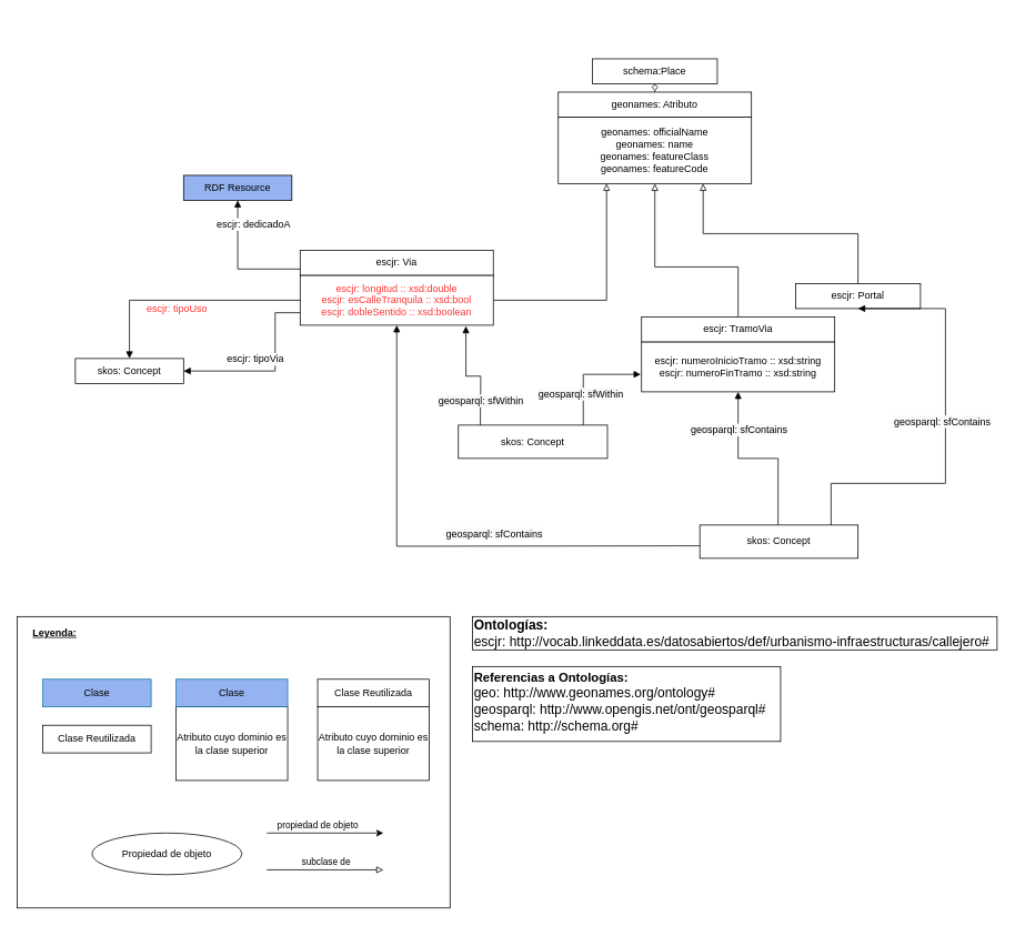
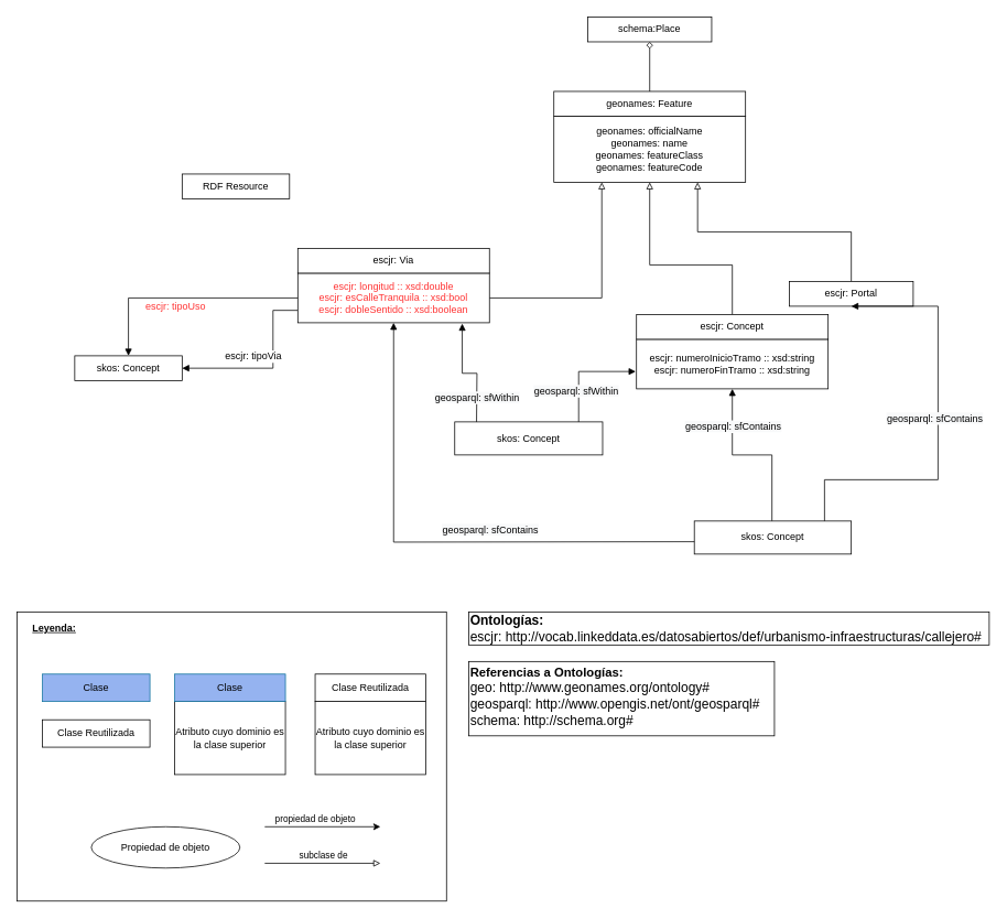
  <mxCell id="0" />
  <mxCell id="1" parent="0" />
- <mxCell id="2" value="schema:Place" style="rounded=0;whiteSpace=wrap;html=1;strokeWidth=1;fillColor=#FFFFFF;fontSize=12;" vertex="1" parent="1"><mxGeometry x="711" y="70" width="150" height="30" as="geometry" /></mxCell>
+ <mxCell id="2" value="schema:Place" style="rounded=0;whiteSpace=wrap;html=1;strokeWidth=1;fillColor=#FFFFFF;fontSize=12;" vertex="1" parent="1"><mxGeometry x="711" y="20" width="150" height="30" as="geometry" /></mxCell>
  <mxCell id="3" value="" style="group" vertex="1" connectable="0" parent="1"><mxGeometry x="670" y="110" width="232" height="110" as="geometry" /></mxCell>
  <mxCell id="4" value="geonames: officialName&lt;br&gt;geonames: name&lt;br&gt;geonames: featureClass&lt;br&gt;geonames: featureCode" style="rounded=0;whiteSpace=wrap;html=1;" vertex="1" parent="3"><mxGeometry y="30" width="232" height="80" as="geometry" /></mxCell>
- <mxCell id="5" value="geonames: Atributo" style="rounded=0;whiteSpace=wrap;html=1;" vertex="1" parent="3"><mxGeometry width="232" height="30" as="geometry" /></mxCell>
+ <mxCell id="5" value="geonames: Feature" style="rounded=0;whiteSpace=wrap;html=1;" vertex="1" parent="3"><mxGeometry width="232" height="30" as="geometry" /></mxCell>
  <mxCell id="6" style="edgeStyle=orthogonalEdgeStyle;rounded=0;orthogonalLoop=1;jettySize=auto;html=1;exitX=0.5;exitY=0;exitDx=0;exitDy=0;entryX=0.5;entryY=1;entryDx=0;entryDy=0;startArrow=none;startFill=0;endArrow=diamond;endFill=0;fontSize=12;" edge="1" parent="1" source="5" target="2"><mxGeometry relative="1" as="geometry" /></mxCell>
  <mxCell id="7" style="edgeStyle=orthogonalEdgeStyle;rounded=0;orthogonalLoop=1;jettySize=auto;html=1;exitX=1;exitY=0.5;exitDx=0;exitDy=0;entryX=0.25;entryY=1;entryDx=0;entryDy=0;startArrow=none;startFill=0;endArrow=block;endFill=0;fontSize=12;" edge="1" parent="1" source="30" target="4"><mxGeometry relative="1" as="geometry"><mxPoint x="466.5" y="380" as="sourcePoint" /></mxGeometry></mxCell>
  <mxCell id="8" value="skos: Concept" style="rounded=0;whiteSpace=wrap;html=1;fillColor=#ffffff;" vertex="1" parent="1"><mxGeometry x="90" y="430" width="130" height="30" as="geometry" /></mxCell>
  <mxCell id="9" style="edgeStyle=orthogonalEdgeStyle;rounded=0;orthogonalLoop=1;jettySize=auto;html=1;startArrow=none;startFill=0;endArrow=block;endFill=1;fontSize=12;exitX=0;exitY=0.75;exitDx=0;exitDy=0;entryX=1;entryY=0.5;entryDx=0;entryDy=0;" edge="1" parent="1" source="30" target="8"><mxGeometry relative="1" as="geometry"><mxPoint x="391.5" y="410" as="sourcePoint" /><mxPoint x="340" y="460" as="targetPoint" /><Array as="points"><mxPoint x="330" y="375" /><mxPoint x="330" y="445" /></Array></mxGeometry></mxCell>
  <mxCell id="10" value="escjr: tipoVia" style="edgeLabel;html=1;align=center;verticalAlign=middle;resizable=0;points=[];fontSize=12;" vertex="1" connectable="0" parent="9"><mxGeometry x="-0.004" y="-1" relative="1" as="geometry"><mxPoint x="-19.5" y="-14" as="offset" /></mxGeometry></mxCell>
- <mxCell id="11" style="edgeStyle=orthogonalEdgeStyle;rounded=0;orthogonalLoop=1;jettySize=auto;html=1;exitX=0;exitY=0.75;exitDx=0;exitDy=0;startArrow=none;startFill=0;endArrow=block;endFill=1;fontSize=12;" edge="1" parent="1" source="31" target="52"><mxGeometry relative="1" as="geometry"><mxPoint x="354" y="395" as="sourcePoint" /></mxGeometry></mxCell>
- <mxCell id="12" value="escjr: dedicadoA" style="edgeLabel;html=1;align=center;verticalAlign=middle;resizable=0;points=[];fontSize=12;" vertex="1" connectable="0" parent="11"><mxGeometry x="0.684" y="-3" relative="1" as="geometry"><mxPoint x="15.5" y="3.5" as="offset" /></mxGeometry></mxCell>
  <mxCell id="13" style="edgeStyle=orthogonalEdgeStyle;rounded=0;orthogonalLoop=1;jettySize=auto;html=1;entryX=0.5;entryY=1;entryDx=0;entryDy=0;startArrow=none;startFill=0;endArrow=block;endFill=0;fontSize=12;" edge="1" parent="1" source="18" target="4"><mxGeometry relative="1" as="geometry"><mxPoint x="786" y="370" as="sourcePoint" /><Array as="points"><mxPoint x="886" y="320" /><mxPoint x="786" y="320" /></Array></mxGeometry></mxCell>
  <mxCell id="14" style="edgeStyle=orthogonalEdgeStyle;rounded=0;orthogonalLoop=1;jettySize=auto;html=1;exitX=0.5;exitY=0;exitDx=0;exitDy=0;entryX=0.75;entryY=1;entryDx=0;entryDy=0;startArrow=none;startFill=0;endArrow=block;endFill=0;fontSize=12;" edge="1" parent="1" source="15" target="4"><mxGeometry relative="1" as="geometry" /></mxCell>
  <mxCell id="15" value="escjr: Portal" style="rounded=0;whiteSpace=wrap;html=1;strokeWidth=1;fillColor=#FFFFFF;fontSize=12;" vertex="1" parent="1"><mxGeometry x="955" y="340" width="150" height="30" as="geometry" /></mxCell>
  <mxCell id="16" value="" style="group" vertex="1" connectable="0" parent="1"><mxGeometry x="770" y="380" width="232" height="110" as="geometry" /></mxCell>
  <mxCell id="17" value="&lt;span style=&quot;background-color: rgb(255 , 255 , 255)&quot;&gt;escjr: numeroInicioTramo :: xsd:string&lt;br&gt;&lt;/span&gt;&lt;span style=&quot;background-color: rgb(255 , 255 , 255)&quot;&gt;escjr: numeroFinTramo :: xsd:string&lt;/span&gt;&lt;span style=&quot;background-color: rgb(255 , 255 , 255)&quot;&gt;&lt;br&gt;&lt;/span&gt;" style="rounded=0;whiteSpace=wrap;html=1;" vertex="1" parent="16"><mxGeometry y="30" width="232" height="60" as="geometry" /></mxCell>
- <mxCell id="18" value="escjr: TramoVia" style="rounded=0;whiteSpace=wrap;html=1;" vertex="1" parent="16"><mxGeometry width="232" height="30" as="geometry" /></mxCell>
+ <mxCell id="18" value="escjr: Concept" style="rounded=0;whiteSpace=wrap;html=1;" vertex="1" parent="16"><mxGeometry width="232" height="30" as="geometry" /></mxCell>
  <mxCell id="19" style="edgeStyle=orthogonalEdgeStyle;rounded=0;orthogonalLoop=1;jettySize=auto;html=1;exitX=1;exitY=0;exitDx=0;exitDy=0;entryX=0.5;entryY=1;entryDx=0;entryDy=0;startArrow=none;startFill=0;endArrow=block;endFill=1;fontSize=12;" edge="1" parent="1" target="15"><mxGeometry relative="1" as="geometry"><mxPoint x="997.64" y="637.322" as="sourcePoint" /><Array as="points"><mxPoint x="998" y="580" /><mxPoint x="1135" y="580" /></Array></mxGeometry></mxCell>
  <mxCell id="20" value="&lt;span style=&quot;background-color: rgb(248 , 249 , 250) ; font-family: &amp;#34;helvetica&amp;#34;&quot;&gt;geosparql:&amp;nbsp;&lt;/span&gt;&lt;span style=&quot;background-color: rgb(248 , 249 , 250) ; font-family: &amp;#34;helvetica&amp;#34;&quot;&gt;sfContains&lt;/span&gt;" style="edgeLabel;html=1;align=center;verticalAlign=middle;resizable=0;points=[];fontSize=12;" vertex="1" connectable="0" parent="19"><mxGeometry x="0.053" y="2" relative="1" as="geometry"><mxPoint x="-3" y="-1.72" as="offset" /></mxGeometry></mxCell>
  <mxCell id="21" style="edgeStyle=orthogonalEdgeStyle;rounded=0;orthogonalLoop=1;jettySize=auto;html=1;exitX=0.5;exitY=0;exitDx=0;exitDy=0;entryX=0.5;entryY=1;entryDx=0;entryDy=0;startArrow=none;startFill=0;endArrow=block;endFill=1;fontSize=12;" edge="1" parent="1" target="17"><mxGeometry relative="1" as="geometry"><mxPoint x="934" y="630" as="sourcePoint" /><Array as="points"><mxPoint x="934" y="550" /><mxPoint x="886" y="550" /></Array></mxGeometry></mxCell>
  <mxCell id="22" value="&lt;span style=&quot;background-color: rgb(248 , 249 , 250) ; font-family: &amp;#34;helvetica&amp;#34;&quot;&gt;geosparql:&amp;nbsp;&lt;/span&gt;&lt;span style=&quot;background-color: rgb(248 , 249 , 250) ; font-family: &amp;#34;helvetica&amp;#34;&quot;&gt;sfContains&lt;/span&gt;" style="edgeLabel;html=1;align=center;verticalAlign=middle;resizable=0;points=[];fontSize=12;" vertex="1" connectable="0" parent="21"><mxGeometry x="-0.284" y="-3" relative="1" as="geometry"><mxPoint x="-51" y="-40.5" as="offset" /></mxGeometry></mxCell>
  <mxCell id="23" style="edgeStyle=orthogonalEdgeStyle;rounded=0;orthogonalLoop=1;jettySize=auto;html=1;exitX=0;exitY=0.5;exitDx=0;exitDy=0;entryX=0.5;entryY=1;entryDx=0;entryDy=0;startArrow=none;startFill=0;endArrow=block;endFill=1;fontSize=12;" edge="1" parent="1" target="30"><mxGeometry relative="1" as="geometry"><mxPoint x="844" y="655" as="sourcePoint" /><mxPoint x="466.5" y="410" as="targetPoint" /></mxGeometry></mxCell>
  <mxCell id="24" value="&lt;span style=&quot;background-color: rgb(248 , 249 , 250) ; font-family: &amp;#34;helvetica&amp;#34;&quot;&gt;geosparql:&amp;nbsp;&lt;/span&gt;&lt;span style=&quot;background-color: rgb(248 , 249 , 250) ; font-family: &amp;#34;helvetica&amp;#34;&quot;&gt;sfContains&lt;/span&gt;" style="edgeLabel;html=1;align=center;verticalAlign=middle;resizable=0;points=[];fontSize=12;" vertex="1" connectable="0" parent="23"><mxGeometry x="-0.163" relative="1" as="geometry"><mxPoint x="13" y="-15" as="offset" /></mxGeometry></mxCell>
  <mxCell id="25" style="edgeStyle=orthogonalEdgeStyle;rounded=0;orthogonalLoop=1;jettySize=auto;html=1;exitX=0;exitY=0;exitDx=0;exitDy=0;entryX=0.858;entryY=1.017;entryDx=0;entryDy=0;startArrow=none;startFill=0;endArrow=block;endFill=1;fontSize=12;entryPerimeter=0;" edge="1" parent="1" target="30"><mxGeometry relative="1" as="geometry"><mxPoint x="576.36" y="512.322" as="sourcePoint" /><mxPoint x="504" y="395" as="targetPoint" /></mxGeometry></mxCell>
  <mxCell id="26" value="&lt;span style=&quot;background-color: rgb(248 , 249 , 250) ; font-family: &amp;#34;helvetica&amp;#34;&quot;&gt;geosparql:&amp;nbsp;&lt;/span&gt;&lt;span style=&quot;background-color: rgb(248 , 249 , 250) ; font-family: &amp;#34;helvetica&amp;#34;&quot;&gt;sfWithin&lt;/span&gt;" style="edgeLabel;html=1;align=center;verticalAlign=middle;resizable=0;points=[];fontSize=12;" vertex="1" connectable="0" parent="25"><mxGeometry x="-0.568" y="1" relative="1" as="geometry"><mxPoint x="1" y="-1.5" as="offset" /></mxGeometry></mxCell>
  <mxCell id="27" style="edgeStyle=orthogonalEdgeStyle;rounded=0;orthogonalLoop=1;jettySize=auto;html=1;exitX=1;exitY=0;exitDx=0;exitDy=0;entryX=-0.004;entryY=0.65;entryDx=0;entryDy=0;entryPerimeter=0;startArrow=none;startFill=0;endArrow=block;endFill=1;fontSize=12;" edge="1" parent="1" target="17"><mxGeometry relative="1" as="geometry"><mxPoint x="703.64" y="512.322" as="sourcePoint" /><Array as="points"><mxPoint x="700" y="512" /><mxPoint x="700" y="449" /></Array></mxGeometry></mxCell>
  <mxCell id="28" value="&lt;span style=&quot;background-color: rgb(248 , 249 , 250) ; font-family: &amp;#34;helvetica&amp;#34;&quot;&gt;geosparql:&amp;nbsp;&lt;/span&gt;&lt;span style=&quot;background-color: rgb(248 , 249 , 250) ; font-family: &amp;#34;helvetica&amp;#34;&quot;&gt;sfWithin&lt;/span&gt;" style="edgeLabel;html=1;align=center;verticalAlign=middle;resizable=0;points=[];fontSize=12;" vertex="1" connectable="0" parent="27"><mxGeometry x="-0.204" y="3" relative="1" as="geometry"><mxPoint x="-0.61" y="10.68" as="offset" /></mxGeometry></mxCell>
  <mxCell id="29" value="" style="group" vertex="1" connectable="0" parent="1"><mxGeometry x="360" y="300" width="232" height="90" as="geometry" /></mxCell>
  <mxCell id="30" value="&lt;font color=&quot;#ff3333&quot;&gt;escjr: longitud :: xsd:double&lt;br&gt;escjr: esCalleTranquila :: xsd:bool&lt;br&gt;&lt;/font&gt;&lt;span style=&quot;background-color: rgb(255 , 255 , 255)&quot;&gt;&lt;font color=&quot;#ff3333&quot;&gt;escjr: dobleSentido :: xsd:boolean&lt;/font&gt;&lt;/span&gt;&lt;font color=&quot;#ff3333&quot;&gt;&lt;br&gt;&lt;/font&gt;" style="rounded=0;whiteSpace=wrap;html=1;" vertex="1" parent="29"><mxGeometry y="30" width="232" height="60" as="geometry" /></mxCell>
  <mxCell id="31" value="escjr: Via" style="rounded=0;whiteSpace=wrap;html=1;" vertex="1" parent="29"><mxGeometry width="232" height="30" as="geometry" /></mxCell>
  <mxCell id="32" style="edgeStyle=orthogonalEdgeStyle;rounded=0;orthogonalLoop=1;jettySize=auto;html=1;entryX=0.5;entryY=0;entryDx=0;entryDy=0;startArrow=none;startFill=0;endArrow=block;endFill=1;fontSize=12;exitX=0;exitY=0.5;exitDx=0;exitDy=0;" edge="1" parent="1" source="30" target="8"><mxGeometry relative="1" as="geometry"><Array as="points"><mxPoint x="155" y="360" /></Array><mxPoint x="250" y="400" as="sourcePoint" /></mxGeometry></mxCell>
  <mxCell id="33" value="escjr: tipoUso" style="edgeLabel;html=1;align=center;verticalAlign=middle;resizable=0;points=[];fontSize=12;fontColor=#FF3333;" vertex="1" connectable="0" parent="32"><mxGeometry x="0.268" y="27" relative="1" as="geometry"><mxPoint x="25" y="-17" as="offset" /></mxGeometry></mxCell>
  <mxCell id="34" value="&lt;font&gt;&lt;b&gt;&lt;br&gt;&lt;font style=&quot;font-size: 15px&quot;&gt;Referencias a Ontologías:&lt;/font&gt;&lt;/b&gt;&lt;br&gt;&lt;font style=&quot;font-size: 16px&quot;&gt;geo:&amp;nbsp;http://www.geonames.org/ontology#&lt;/font&gt;&lt;/font&gt;&lt;font style=&quot;font-size: 16px&quot;&gt;&lt;br&gt;geosparql:&amp;nbsp;http://www.opengis.net/ont/geosparql#&lt;br&gt;schema:&amp;nbsp;http://schema.org#&lt;br&gt;&lt;br&gt;&lt;/font&gt;" style="text;html=1;align=left;verticalAlign=middle;resizable=0;points=[];autosize=1;strokeColor=#000000;" vertex="1" parent="1"><mxGeometry x="567" y="800" width="370" height="90" as="geometry" /></mxCell>
  <mxCell id="35" value="&lt;font style=&quot;font-size: 16px&quot;&gt;&lt;b&gt;Ontologías:&lt;/b&gt;&lt;br&gt;escjr:&amp;nbsp;http://vocab.linkeddata.es/datosabiertos/def/urbanismo-infraestructuras/callejero#&lt;br&gt;&lt;/font&gt;" style="text;html=1;align=left;verticalAlign=middle;resizable=0;points=[];autosize=1;strokeColor=#000000;" vertex="1" parent="1"><mxGeometry x="567" y="740" width="630" height="40" as="geometry" /></mxCell>
  <mxCell id="36" value="" style="group" vertex="1" connectable="0" parent="1"><mxGeometry x="20" y="740" width="520" height="350" as="geometry" /></mxCell>
  <mxCell id="37" value="" style="rounded=0;whiteSpace=wrap;html=1;fillColor=none;" vertex="1" parent="36"><mxGeometry width="520" height="350" as="geometry" /></mxCell>
  <mxCell id="38" value="&lt;font face=&quot;helvetica&quot;&gt;Propiedad de objeto&lt;/font&gt;" style="ellipse;whiteSpace=wrap;html=1;strokeWidth=1;fillColor=#FFFFFF;fontSize=12;" vertex="1" parent="36"><mxGeometry x="90" y="260" width="180" height="50" as="geometry" /></mxCell>
  <mxCell id="39" value="Clase" style="rounded=0;whiteSpace=wrap;html=1;fillColor=#95B3F0;strokeColor=#10739e;" vertex="1" parent="36"><mxGeometry x="31" y="75.263" width="130" height="33.158" as="geometry" /></mxCell>
  <mxCell id="40" value="Clase Reutilizada" style="rounded=0;whiteSpace=wrap;html=1;" vertex="1" parent="36"><mxGeometry x="31" y="130.526" width="130" height="33.158" as="geometry" /></mxCell>
  <mxCell id="41" value="" style="group" vertex="1" connectable="0" parent="36"><mxGeometry x="191" y="75.263" width="134" height="121.579" as="geometry" /></mxCell>
  <mxCell id="42" value="Atributo cuyo dominio es la clase superior" style="rounded=0;whiteSpace=wrap;html=1;" vertex="1" parent="41"><mxGeometry y="33.158" width="134" height="88.421" as="geometry" /></mxCell>
  <mxCell id="43" value="Clase" style="rounded=0;whiteSpace=wrap;html=1;fillColor=#95B3F0;strokeColor=#10739e;" vertex="1" parent="41"><mxGeometry width="134" height="33.158" as="geometry" /></mxCell>
  <mxCell id="44" value="" style="group" vertex="1" connectable="0" parent="36"><mxGeometry x="361" y="75.263" width="134" height="121.579" as="geometry" /></mxCell>
  <mxCell id="45" value="Atributo cuyo dominio es la clase superior" style="rounded=0;whiteSpace=wrap;html=1;" vertex="1" parent="44"><mxGeometry y="33.158" width="134" height="88.421" as="geometry" /></mxCell>
  <mxCell id="46" value="Clase Reutilizada" style="rounded=0;whiteSpace=wrap;html=1;" vertex="1" parent="44"><mxGeometry width="134" height="33.158" as="geometry" /></mxCell>
  <mxCell id="47" value="" style="endArrow=classic;html=1;" edge="1" parent="36"><mxGeometry width="50" height="50" relative="1" as="geometry"><mxPoint x="300" y="260.001" as="sourcePoint" /><mxPoint x="440" y="260.001" as="targetPoint" /></mxGeometry></mxCell>
  <mxCell id="48" value="propiedad de objeto" style="edgeLabel;html=1;align=center;verticalAlign=middle;resizable=0;points=[];" vertex="1" connectable="0" parent="47"><mxGeometry x="0.4" y="3" relative="1" as="geometry"><mxPoint x="-38" y="-7" as="offset" /></mxGeometry></mxCell>
  <mxCell id="49" value="" style="endArrow=block;html=1;endFill=0;" edge="1" parent="36"><mxGeometry width="50" height="50" relative="1" as="geometry"><mxPoint x="300" y="304.212" as="sourcePoint" /><mxPoint x="440" y="304.212" as="targetPoint" /></mxGeometry></mxCell>
  <mxCell id="50" value="subclase de" style="edgeLabel;html=1;align=center;verticalAlign=middle;resizable=0;points=[];" vertex="1" connectable="0" parent="49"><mxGeometry x="0.214" y="-3" relative="1" as="geometry"><mxPoint x="-15" y="-13" as="offset" /></mxGeometry></mxCell>
  <mxCell id="51" value="&lt;b&gt;&lt;u&gt;Leyenda:&lt;/u&gt;&lt;/b&gt;" style="text;html=1;align=center;verticalAlign=middle;resizable=0;points=[];autosize=1;" vertex="1" parent="36"><mxGeometry x="10" y="10" width="70" height="20" as="geometry" /></mxCell>
- <mxCell id="52" value="RDF Resource" style="rounded=0;whiteSpace=wrap;html=1;fillColor=#95b3f0;" vertex="1" parent="1"><mxGeometry x="220" y="210" width="130" height="30" as="geometry" /></mxCell>
+ <mxCell id="52" value="RDF Resource" style="rounded=0;whiteSpace=wrap;html=1;fillColor=#ffffff;" vertex="1" parent="1"><mxGeometry x="220" y="210" width="130" height="30" as="geometry" /></mxCell>
  <mxCell id="53" value="skos: Concept" style="rounded=0;whiteSpace=wrap;html=1;fillColor=#ffffff;" vertex="1" parent="1"><mxGeometry x="550" y="510" width="179" height="40" as="geometry" /></mxCell>
  <mxCell id="54" value="skos: Concept" style="rounded=0;whiteSpace=wrap;html=1;fillColor=#ffffff;" vertex="1" parent="1"><mxGeometry x="840" y="630" width="190" height="40" as="geometry" /></mxCell>
